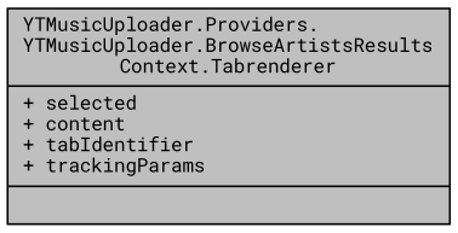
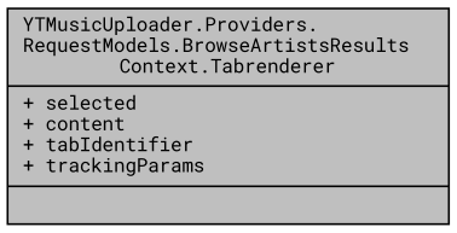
  digraph {
    fontname="Roboto Mono"
-   n1 [color=black fillcolor=grey75 fontcolor=black fontname="Roboto Mono" fontsize=10 height=0.2 label="{YTMusicUploader.Providers.\lYTMusicUploader.BrowseArtistsResults\lContext.Tabrenderer\n|+ selected\l+ content\l+ tabIdentifier\l+ trackingParams\l|}" shape=record style=filled width=0.4]
+   n1 [color=black fillcolor=grey75 fontcolor=black fontname="Roboto Mono" fontsize=10 height=0.2 label="{YTMusicUploader.Providers.\lRequestModels.BrowseArtistsResults\lContext.Tabrenderer\n|+ selected\l+ content\l+ tabIdentifier\l+ trackingParams\l|}" shape=record style=filled width=0.4]
  }
